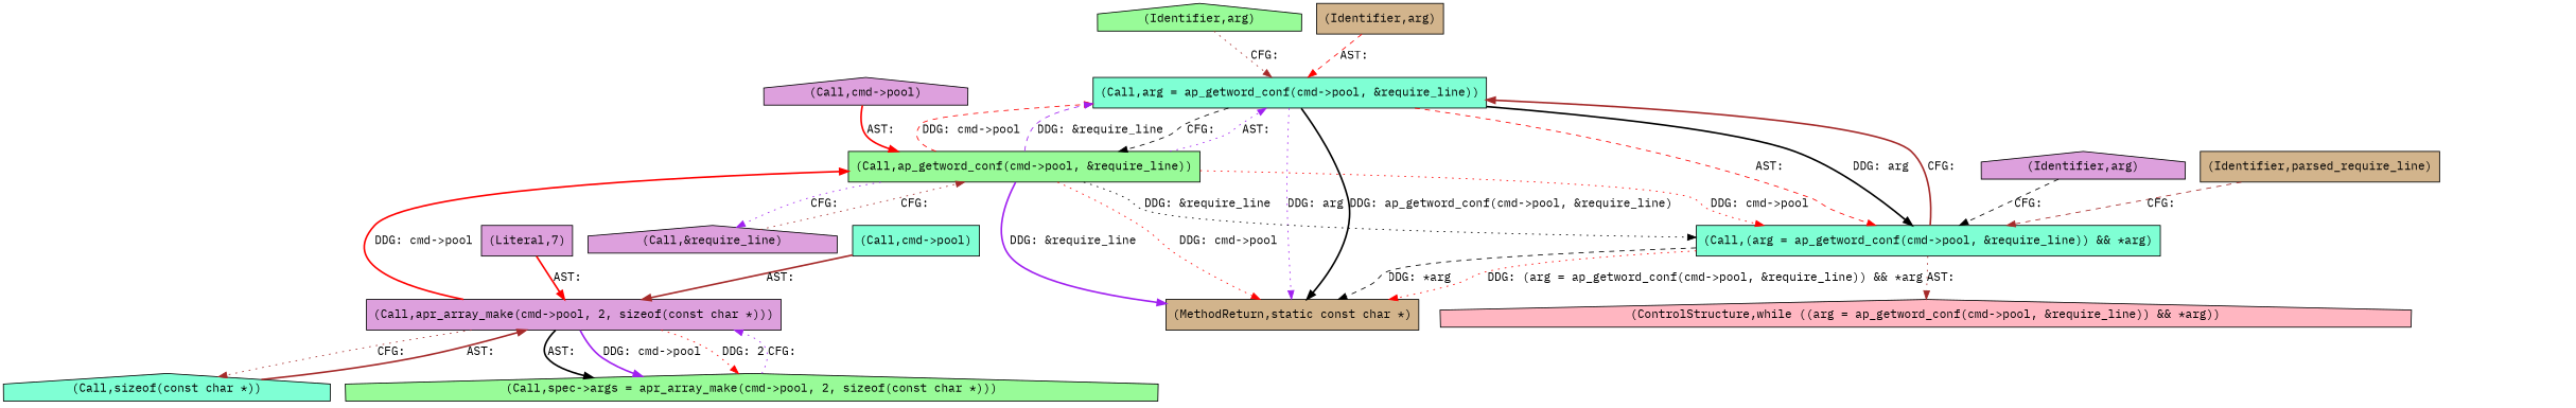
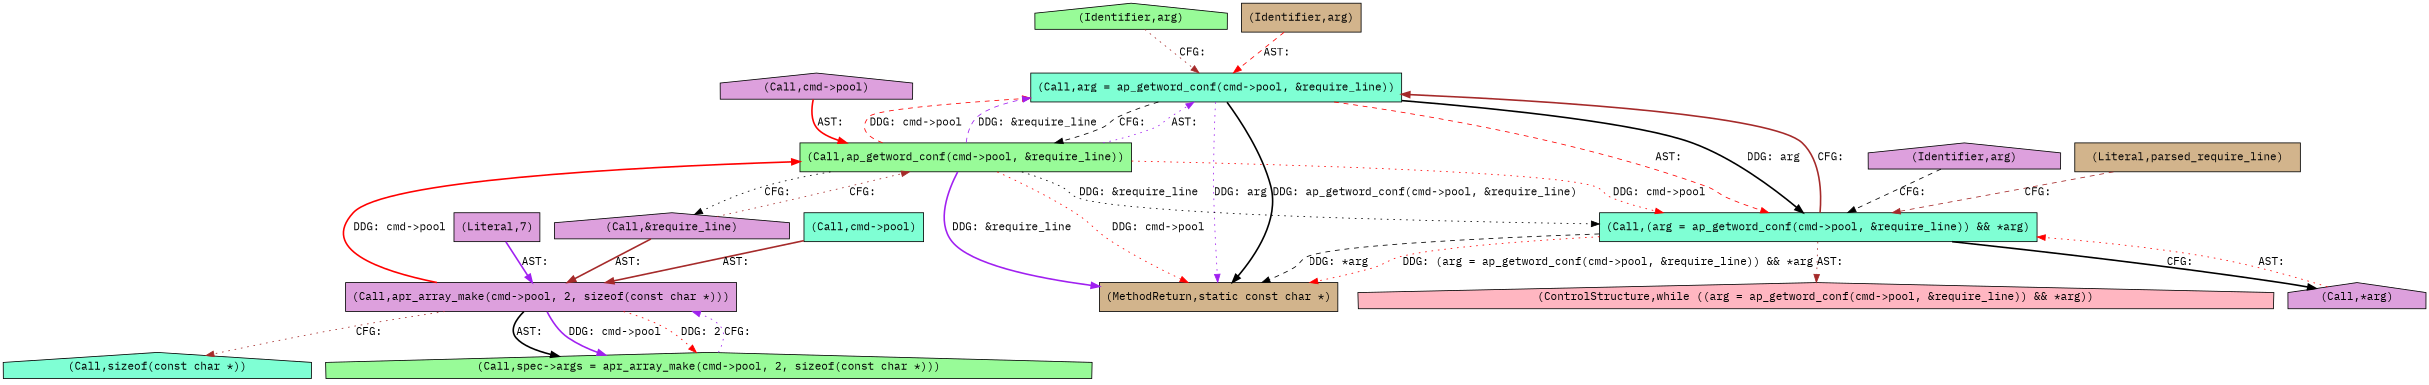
  digraph {
    fontname="IBM Plex Mono"
    node [fillcolor=plum fontname="IBM Plex Mono" shape=box style=filled]
    edge [color=red fontname="IBM Plex Mono" style=dotted]
    n1 [fillcolor=aquamarine label="(Call,arg = ap_getword_conf(cmd->pool, &require_line))"]
    n2 [fillcolor=palegreen label="(Call,ap_getword_conf(cmd->pool, &require_line))"]
    n3 [fillcolor=aquamarine label="(Call,(arg = ap_getword_conf(cmd->pool, &require_line)) && *arg)"]
    n4 [fillcolor=tan label="(MethodReturn,static const char *)"]
    n5 [label="(Call,&require_line)" shape=house]
+   n6 [label="(Call,*arg)" shape=house]
    n7 [fillcolor=lightpink label="(ControlStructure,while ((arg = ap_getword_conf(cmd->pool, &require_line)) && *arg))" shape=house]
    n8 [label="(Call,apr_array_make(cmd->pool, 2, sizeof(const char *)))"]
    n9 [fillcolor=aquamarine label="(Call,sizeof(const char *))" shape=house]
    n10 [fillcolor=palegreen label="(Call,spec->args = apr_array_make(cmd->pool, 2, sizeof(const char *)))" shape=house]
    n11 [label="(Call,cmd->pool)" shape=house]
    n12 [fillcolor=palegreen label="(Identifier,arg)" shape=house]
    n13 [label="(Literal,7)"]
    n14 [fillcolor=aquamarine label="(Call,cmd->pool)"]
    n15 [fillcolor=tan label="(Identifier,arg)"]
    n16 [label="(Identifier,arg)" shape=house]
-   n17 [fillcolor=tan label="(Identifier,parsed_require_line)"]
+   n17 [fillcolor=tan label="(Literal,parsed_require_line)"]
    n1 -> n2 [color=black label="CFG: " style=dashed]
    n1 -> n3 [label="AST: " style=dashed]
    n1 -> n3 [color=black label="DDG: arg" style=bold]
    n1 -> n4 [color=black label="DDG: ap_getword_conf(cmd->pool, &require_line)" style=bold]
    n1 -> n4 [color=purple label="DDG: arg"]
    n2 -> n1 [color=purple label="AST: "]
    n2 -> n1 [label="DDG: cmd->pool" style=dashed]
    n2 -> n1 [color=purple label="DDG: &require_line" style=dashed]
    n2 -> n3 [label="DDG: cmd->pool"]
    n2 -> n3 [color=black label="DDG: &require_line"]
    n2 -> n4 [label="DDG: cmd->pool"]
    n2 -> n4 [color=purple label="DDG: &require_line" style=bold]
-   n2 -> n5 [color=purple label="CFG: "]
+   n2 -> n5 [color=black label="CFG: "]
    n3 -> n1 [color=brown label="CFG: " style=bold]
    n3 -> n4 [label="DDG: (arg = ap_getword_conf(cmd->pool, &require_line)) && *arg"]
    n3 -> n4 [color=black label="DDG: *arg" style=dashed]
+   n3 -> n6 [color=black label="CFG: " style=bold]
    n3 -> n7 [color=brown label="AST: "]
    n5 -> n2 [color=brown label="CFG: "]
+   n6 -> n3 [label="AST: "]
    n8 -> n2 [label="DDG: cmd->pool" style=bold]
    n8 -> n9 [color=brown label="CFG: "]
    n8 -> n10 [color=black label="AST: " style=bold]
    n8 -> n10 [color=purple label="DDG: cmd->pool" style=bold]
    n8 -> n10 [label="DDG: 2"]
-   n9 -> n8 [color=brown label="AST: " style=bold]
+   n5 -> n8 [color=brown label="AST: " style=bold]
    n10 -> n8 [color=purple label="CFG: "]
    n11 -> n2 [label="AST: " style=bold]
    n12 -> n1 [color=brown label="CFG: "]
-   n13 -> n8 [label="AST: " style=bold]
+   n13 -> n8 [color=purple label="AST: " style=bold]
    n14 -> n8 [color=brown label="AST: " style=bold]
    n15 -> n1 [label="AST: " style=dashed]
    n16 -> n3 [color=black label="CFG: " style=dashed]
    n17 -> n3 [color=brown label="CFG: " style=dashed]
  }
